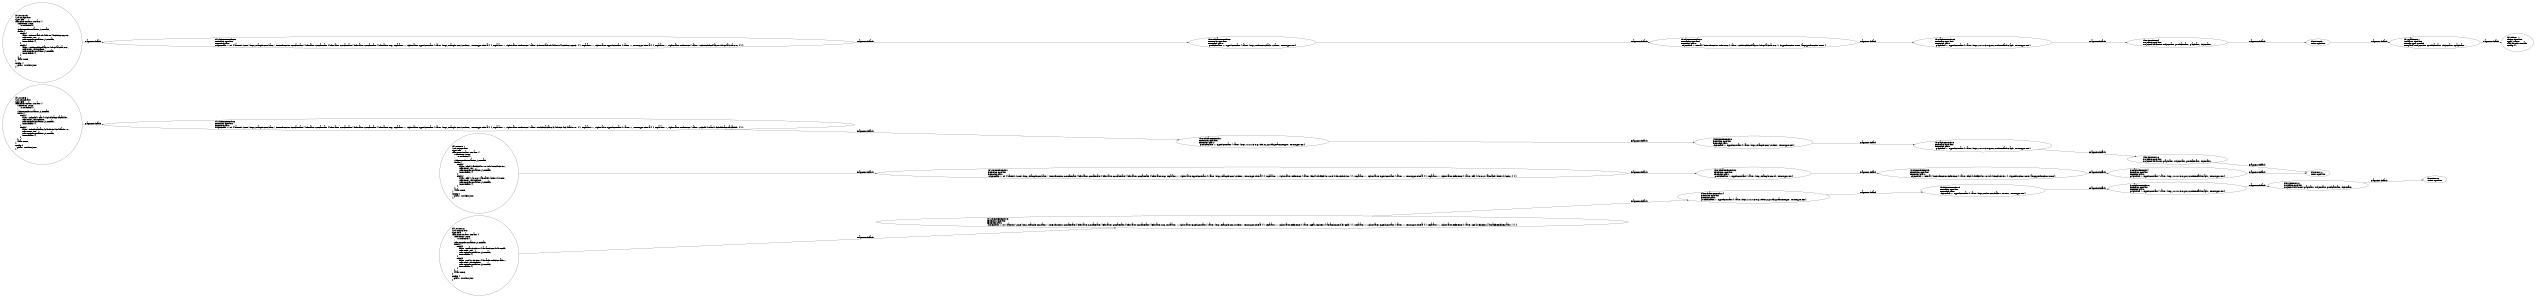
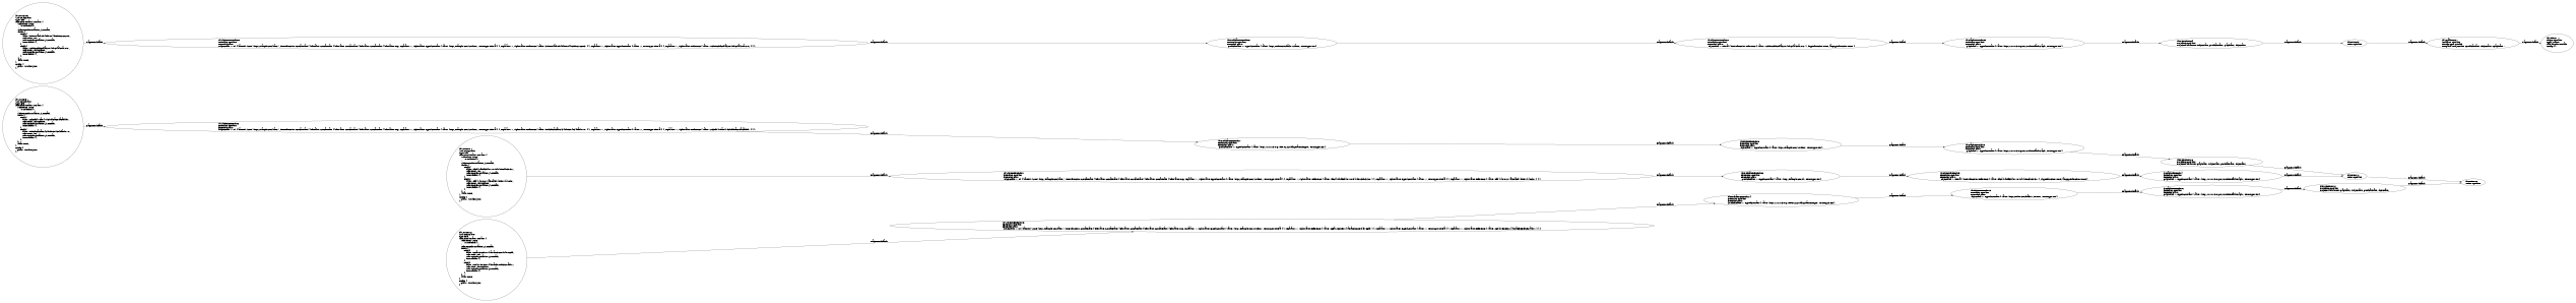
  digraph {
    fontname="DejaVu Serif"
    rankdir=LR
    node [fontname="DejaVu Serif"]
    edge [fontname="DejaVu Serif"]
    n1 [label="id:Source_0 \lSource Operator\ltype: File \lreference iterator: Iterator {\l    reference: Some(\l        \"$.students[*]\",\l    ),\l    reference_formulation: JSONPath,\l    fields: [\l        Field {\l            alias: \"9f6d41db-f53f-4811-8194-7b906bbcb730\",\l            reference: \"ID\",\l            reference_formulation: JSONPath,\l            inner_fields: [],\l        },\l        Field {\l            alias: \"eff74148-8127-4a38-a3f7-485917b408d0\",\l            reference: \"FirstName\",\l            reference_formulation: JSONPath,\l            inner_fields: [],\l        },\l    ],\l    alias: None,\l} \lconfig: {\l  \"path\": \"student.json\"\l}\l             "]
    n2 [label="id:Subject_Extend__1 \lExtension Operator\lExtended pairs: \l subject_attr -> Iri { base_iri: Some(\"http://example.com/base/\"), inner_function: Concatenate { left_value: Concatenate { left_value: Concatenate { left_value: Concatenate { left_value: Nop, separator: \"\", right_value: TypedConstant { value: \"http://example.com/Student/\", term_type: Literal } }, separator: \"\", right_value: Reference { value: \"9f6d41db-f53f-4811-8194-7b906bbcb730\" } }, separator: \"\", right_value: TypedConstant { value: \"/\", term_type: Literal } }, separator: \"\", right_value: Reference { value: \"eff74148-8127-4a38-a3f7-485917b408d0\" } } }"]
    n3 [label="id:Predicate_Extend__2 \lExtension Operator\lExtended pairs: \l predicate_attr -> TypedConstant { value: \"http://example.com/id\", term_type: IRI }"]
    n4 [label="id:Object_Extend__3 \lExtension Operator\lExtended pairs: \l object_attr -> Literal { inner_function: Reference { value: \"9f6d41db-f53f-4811-8194-7b906bbcb730\" }, dtype_function: None, langtype_function: None }"]
    n5 [label="id:Graph_Extend__4 \lExtension Operator\lExtended pairs: \l graph_attr -> TypedConstant { value: \"http://www.w3.org/ns/r2rml#DefaultGraph\", term_type: IRI }"]
    n6 [label="id:Union_11 \lUnion Operator\l"]
    n7 [label="id:Union_18 \lUnion Operator\l"]
    n8 [label="id:Source_5 \lSource Operator\ltype: File \lreference iterator: Iterator {\l    reference: Some(\l        \"$.students[*]\",\l    ),\l    reference_formulation: JSONPath,\l    fields: [\l        Field {\l            alias: \"2cf2ef54-79a0-47d6-bdd5-a687facabbbb\",\l            reference: \"FirstName\",\l            reference_formulation: JSONPath,\l            inner_fields: [],\l        },\l        Field {\l            alias: \"9edc5b6a-3ab6-4249-b9c5-40349fa0b770\",\l            reference: \"ID\",\l            reference_formulation: JSONPath,\l            inner_fields: [],\l        },\l    ],\l    alias: None,\l} \lconfig: {\l  \"path\": \"student.json\"\l}\l             "]
    n9 [label="id:Subject_Extend__6 \lExtension Operator\lExtended pairs: \l subject_attr -> Iri { base_iri: Some(\"http://example.com/base/\"), inner_function: Concatenate { left_value: Concatenate { left_value: Concatenate { left_value: Concatenate { left_value: Nop, separator: \"\", right_value: TypedConstant { value: \"http://example.com/Student/\", term_type: Literal } }, separator: \"\", right_value: Reference { value: \"9edc5b6a-3ab6-4249-b9c5-40349fa0b770\" } }, separator: \"\", right_value: TypedConstant { value: \"/\", term_type: Literal } }, separator: \"\", right_value: Reference { value: \"2cf2ef54-79a0-47d6-bdd5-a687facabbbb\" } } }"]
    n10 [label="id:Predicate_Extend__7 \lExtension Operator\lExtended pairs: \l predicate_attr -> TypedConstant { value: \"http://www.w3.org/1999/02/22-rdf-syntax-ns#type\", term_type: IRI }"]
    n11 [label="id:Object_Extend__8 \lExtension Operator\lExtended pairs: \l object_attr -> TypedConstant { value: \"http://example.com/Student\", term_type: IRI }"]
    n12 [label="id:Graph_Extend__9 \lExtension Operator\lExtended pairs: \l graph_attr -> TypedConstant { value: \"http://www.w3.org/ns/r2rml#DefaultGraph\", term_type: IRI }"]
    n13 [label="id:Projection__10 \lProjection Operator\lProjected attributes: graph_attr, subject_attr, predicate_attr, object_attr, "]
    n14 [label="id:Source_12 \lSource Operator\ltype: File \lreference iterator: Iterator {\l    reference: Some(\l        \"$.students[*]\",\l    ),\l    reference_formulation: JSONPath,\l    fields: [\l        Field {\l            alias: \"c65a723c-3901-47a8-a883-68e1b49766df\",\l            reference: \"ID\",\l            reference_formulation: JSONPath,\l            inner_fields: [],\l        },\l        Field {\l            alias: \"26942753-39c1-4490-acf9-eed93927abb7\",\l            reference: \"FirstName\",\l            reference_formulation: JSONPath,\l            inner_fields: [],\l        },\l    ],\l    alias: None,\l} \lconfig: {\l  \"path\": \"student.json\"\l}\l             "]
    n15 [label="id:Subject_Extend__13 \lExtension Operator\lExtended pairs: \l subject_attr -> Iri { base_iri: Some(\"http://example.com/base/\"), inner_function: Concatenate { left_value: Concatenate { left_value: Concatenate { left_value: Concatenate { left_value: Nop, separator: \"\", right_value: TypedConstant { value: \"http://example.com/Student/\", term_type: Literal } }, separator: \"\", right_value: Reference { value: \"c65a723c-3901-47a8-a883-68e1b49766df\" } }, separator: \"\", right_value: TypedConstant { value: \"/\", term_type: Literal } }, separator: \"\", right_value: Reference { value: \"26942753-39c1-4490-acf9-eed93927abb7\" } } }"]
    n16 [label="id:Predicate_Extend__14 \lExtension Operator\lExtended pairs: \l predicate_attr -> TypedConstant { value: \"http://www.w3.org/1999/02/22-rdf-syntax-ns#type\", term_type: IRI }"]
    n17 [label="id:Object_Extend__15 \lExtension Operator\lExtended pairs: \l object_attr -> TypedConstant { value: \"http://xmlns.com/foaf/0.1/Person\", term_type: IRI }"]
    n18 [label="id:Graph_Extend__16 \lExtension Operator\lExtended pairs: \l graph_attr -> TypedConstant { value: \"http://www.w3.org/ns/r2rml#DefaultGraph\", term_type: IRI }"]
    n19 [label="id:Projection__17 \lProjection Operator\lProjected attributes: graph_attr, subject_attr, predicate_attr, object_attr, "]
    n20 [label="id:Union_25 \lUnion Operator\l"]
    n21 [label="id:Serialize_26 \lSerializer Operator\lFormat type: NQuads\lTemplate: ?subject_attr ?predicate_attr ?object_attr ?graph_attr ."]
    n22 [label="id:Source_19 \lSource Operator\ltype: File \lreference iterator: Iterator {\l    reference: Some(\l        \"$.students[*]\",\l    ),\l    reference_formulation: JSONPath,\l    fields: [\l        Field {\l            alias: \"30580e4a-f1ed-45b9-8044-6995cc1c6203\",\l            reference: \"ID\",\l            reference_formulation: JSONPath,\l            inner_fields: [],\l        },\l        Field {\l            alias: \"7c5590cd-f68f-4a32-81bd-c24a428a721c\",\l            reference: \"FirstName\",\l            reference_formulation: JSONPath,\l            inner_fields: [],\l        },\l    ],\l    alias: None,\l} \lconfig: {\l  \"path\": \"student.json\"\l}\l             "]
    n23 [label="id:Subject_Extend__20 \lExtension Operator\lExtended pairs: \l subject_attr -> Iri { base_iri: Some(\"http://example.com/base/\"), inner_function: Concatenate { left_value: Concatenate { left_value: Concatenate { left_value: Concatenate { left_value: Nop, separator: \"\", right_value: TypedConstant { value: \"http://example.com/Student/\", term_type: Literal } }, separator: \"\", right_value: Reference { value: \"30580e4a-f1ed-45b9-8044-6995cc1c6203\" } }, separator: \"\", right_value: TypedConstant { value: \"/\", term_type: Literal } }, separator: \"\", right_value: Reference { value: \"7c5590cd-f68f-4a32-81bd-c24a428a721c\" } } }"]
    n24 [label="id:Predicate_Extend__21 \lExtension Operator\lExtended pairs: \l predicate_attr -> TypedConstant { value: \"http://xmlns.com/foaf/0.1/name\", term_type: IRI }"]
    n25 [label="id:Object_Extend__22 \lExtension Operator\lExtended pairs: \l object_attr -> Literal { inner_function: Reference { value: \"7c5590cd-f68f-4a32-81bd-c24a428a721c\" }, dtype_function: None, langtype_function: None }"]
    n26 [label="id:Graph_Extend__23 \lExtension Operator\lExtended pairs: \l graph_attr -> TypedConstant { value: \"http://www.w3.org/ns/r2rml#DefaultGraph\", term_type: IRI }"]
    n27 [label="id:Projection__24 \lProjection Operator\lProjected attributes: subject_attr, predicate_attr, graph_attr, object_attr, "]
    n28 [label="id:Sink_27 \lTarget Operator\ltype: StdOut \ldata format: NQuads \lconfig: {}\l             "]
    n1 -> n2 [label="Fragment:default"]
    n2 -> n3 [label="Fragment:default"]
    n3 -> n4 [label="Fragment:default"]
    n4 -> n5 [label="Fragment:default"]
    n5 -> n6 [label="Fragment:default"]
+   n6 -> n7 [label="Fragment:default"]
    n8 -> n9 [label="Fragment:default"]
    n9 -> n10 [label="Fragment:default"]
    n10 -> n11 [label="Fragment:default"]
    n11 -> n12 [label="Fragment:default"]
    n12 -> n13 [label="Fragment:default"]
    n13 -> n6 [label="Fragment:default"]
    n14 -> n15 [label="Fragment:default"]
    n15 -> n16 [label="Fragment:default"]
    n16 -> n17 [label="Fragment:default"]
    n17 -> n18 [label="Fragment:default"]
    n18 -> n19 [label="Fragment:default"]
    n19 -> n7 [label="Fragment:default"]
    n20 -> n21 [label="Fragment:default"]
    n21 -> n28 [label="Fragment:default"]
    n22 -> n23 [label="Fragment:default"]
    n23 -> n24 [label="Fragment:default"]
    n24 -> n25 [label="Fragment:default"]
    n25 -> n26 [label="Fragment:default"]
    n26 -> n27 [label="Fragment:default"]
    n27 -> n20 [label="Fragment:default"]
  }
